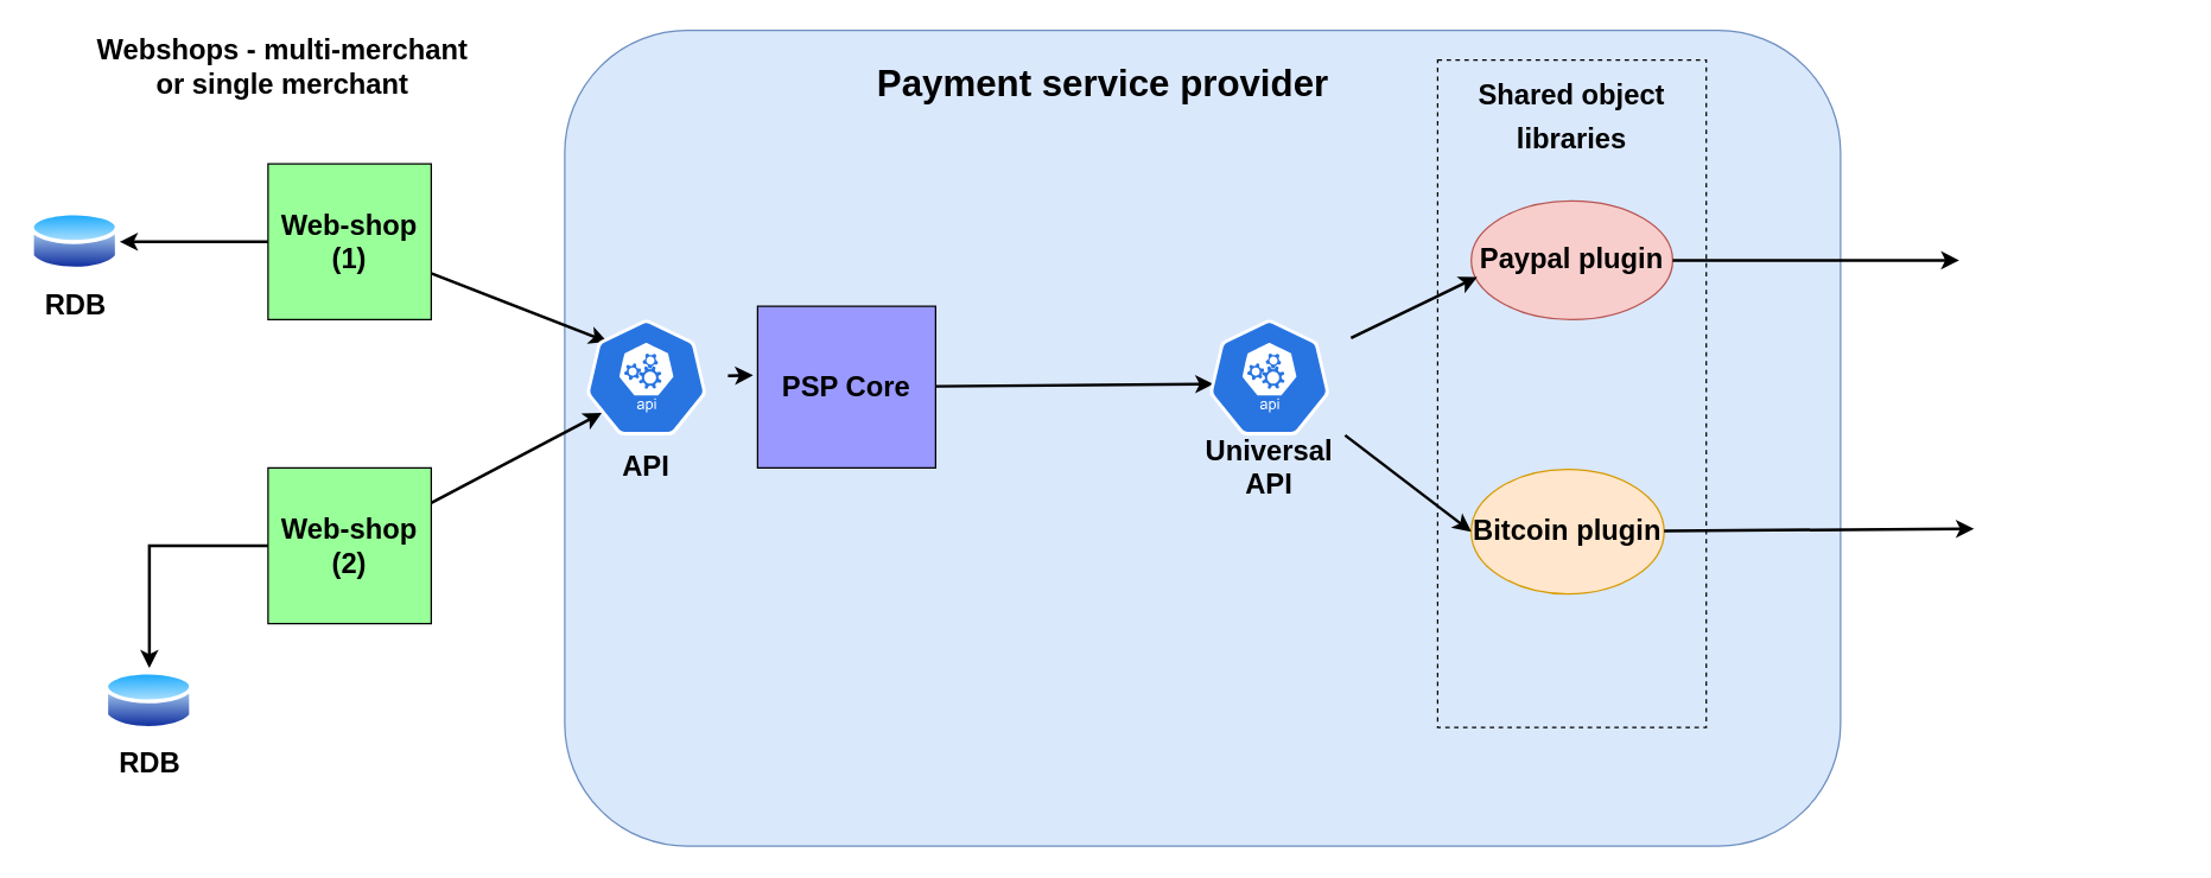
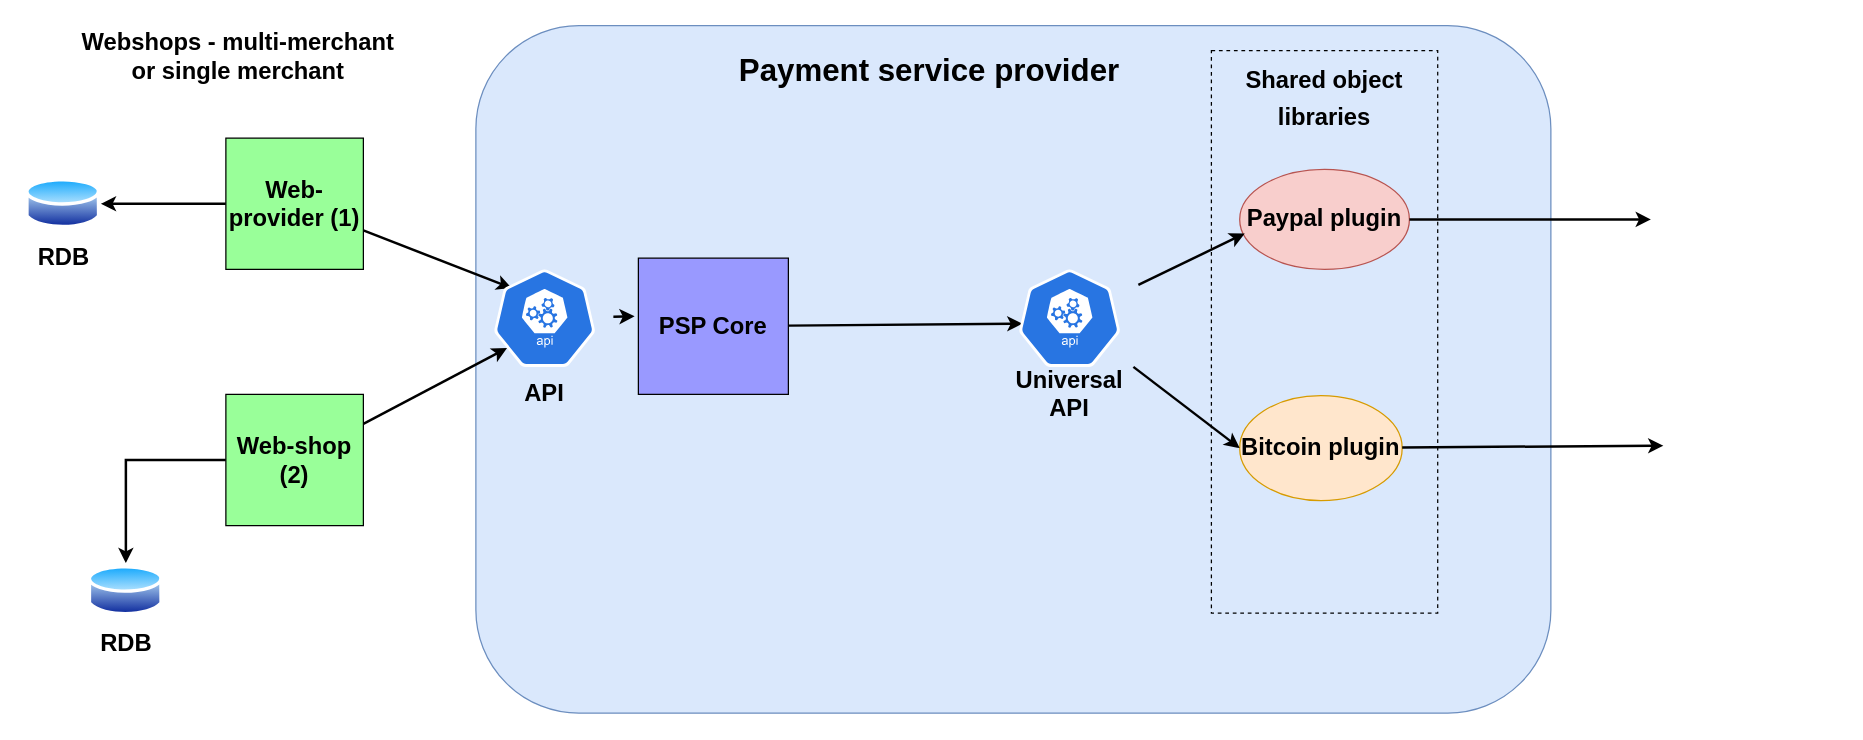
  <mxCell id="0" />
  <mxCell id="1" parent="0" />
  <mxCell id="2" value="" style="group" vertex="1" connectable="0" parent="1"><mxGeometry x="380" y="20" width="860" height="550" as="geometry" /></mxCell>
  <mxCell id="3" value="" style="rounded=1;whiteSpace=wrap;html=1;fontSize=19;fillColor=#dae8fc;strokeColor=#6c8ebf;" vertex="1" parent="2"><mxGeometry width="860" height="550" as="geometry" /></mxCell>
  <mxCell id="4" value="&lt;b style=&quot;font-size: 25px&quot;&gt;Payment service provider&lt;/b&gt;" style="text;html=1;strokeColor=none;fillColor=none;align=center;verticalAlign=middle;whiteSpace=wrap;rounded=0;fontSize=19;" vertex="1" parent="2"><mxGeometry x="169.737" y="20" width="386.129" height="30.56" as="geometry" /></mxCell>
  <mxCell id="5" value="" style="rounded=0;whiteSpace=wrap;html=1;fontSize=25;fillColor=none;dashed=1;" vertex="1" parent="2"><mxGeometry x="588.421" y="20" width="181.053" height="450" as="geometry" /></mxCell>
  <mxCell id="6" value="&lt;font style=&quot;font-size: 19px&quot;&gt;&lt;b&gt;Shared object libraries&lt;/b&gt;&lt;/font&gt;" style="text;html=1;strokeColor=none;fillColor=none;align=center;verticalAlign=middle;whiteSpace=wrap;rounded=0;dashed=1;fontSize=25;" vertex="1" parent="2"><mxGeometry x="594.079" y="40" width="169.737" height="30" as="geometry" /></mxCell>
  <mxCell id="7" value="&lt;b&gt;Paypal plugin&lt;/b&gt;" style="ellipse;whiteSpace=wrap;html=1;fontSize=19;fillColor=#f8cecc;strokeColor=#b85450;" vertex="1" parent="2"><mxGeometry x="611.053" y="115" width="135.789" height="80" as="geometry" /></mxCell>
  <mxCell id="8" value="&lt;b&gt;API&lt;/b&gt;" style="text;html=1;strokeColor=none;fillColor=none;align=center;verticalAlign=middle;whiteSpace=wrap;rounded=0;dashed=1;fontSize=19;" vertex="1" parent="2"><mxGeometry x="25" y="280" width="60" height="30" as="geometry" /></mxCell>
  <mxCell id="9" value="&lt;b&gt;Bitcoin plugin&lt;/b&gt;" style="ellipse;whiteSpace=wrap;html=1;fontSize=19;fillColor=#ffe6cc;strokeColor=#d79b00;" vertex="1" parent="2"><mxGeometry x="611.05" y="296" width="130" height="84" as="geometry" /></mxCell>
  <mxCell id="10" style="edgeStyle=orthogonalEdgeStyle;rounded=0;orthogonalLoop=1;jettySize=auto;html=1;fontSize=19;strokeWidth=2;" edge="1" parent="1" source="12" target="17"><mxGeometry relative="1" as="geometry" /></mxCell>
  <mxCell id="11" style="edgeStyle=none;rounded=0;orthogonalLoop=1;jettySize=auto;html=1;entryX=0.227;entryY=0.807;entryDx=0;entryDy=0;entryPerimeter=0;fontSize=19;strokeWidth=2;" edge="1" parent="1" source="12" target="19"><mxGeometry relative="1" as="geometry" /></mxCell>
  <mxCell id="12" value="&lt;font style=&quot;font-size: 19px&quot;&gt;&lt;b&gt;Web-shop (2)&lt;/b&gt;&lt;/font&gt;" style="rounded=0;whiteSpace=wrap;html=1;fillColor=#99FF99;" vertex="1" parent="1"><mxGeometry x="180" y="315" width="110" height="105" as="geometry" /></mxCell>
  <mxCell id="13" style="edgeStyle=orthogonalEdgeStyle;rounded=0;orthogonalLoop=1;jettySize=auto;html=1;entryX=1;entryY=0.5;entryDx=0;entryDy=0;fontSize=19;strokeWidth=2;" edge="1" parent="1" source="15" target="16"><mxGeometry relative="1" as="geometry" /></mxCell>
  <mxCell id="14" style="rounded=0;orthogonalLoop=1;jettySize=auto;html=1;entryX=0.261;entryY=0.192;entryDx=0;entryDy=0;entryPerimeter=0;fontSize=19;strokeWidth=2;" edge="1" parent="1" source="15" target="19"><mxGeometry relative="1" as="geometry" /></mxCell>
- <mxCell id="15" value="&lt;font style=&quot;font-size: 19px&quot;&gt;&lt;b&gt;Web-shop (1)&lt;/b&gt;&lt;/font&gt;" style="rounded=0;whiteSpace=wrap;html=1;fillColor=#99FF99;" vertex="1" parent="1"><mxGeometry x="180" y="110" width="110" height="105" as="geometry" /></mxCell>
+ <mxCell id="15" value="&lt;font style=&quot;font-size: 19px&quot;&gt;&lt;b&gt;Web-provider (1)&lt;/b&gt;&lt;/font&gt;" style="rounded=0;whiteSpace=wrap;html=1;fillColor=#99FF99;" vertex="1" parent="1"><mxGeometry x="180" y="110" width="110" height="105" as="geometry" /></mxCell>
  <mxCell id="16" value="&lt;b&gt;RDB&lt;/b&gt;" style="aspect=fixed;perimeter=ellipsePerimeter;html=1;align=center;shadow=0;dashed=0;spacingTop=3;image;image=img/lib/active_directory/database.svg;fontSize=19;" vertex="1" parent="1"><mxGeometry x="20" y="140.3" width="60" height="44.4" as="geometry" /></mxCell>
  <mxCell id="17" value="&lt;b&gt;RDB&lt;/b&gt;" style="aspect=fixed;perimeter=ellipsePerimeter;html=1;align=center;shadow=0;dashed=0;spacingTop=3;image;image=img/lib/active_directory/database.svg;fontSize=19;" vertex="1" parent="1"><mxGeometry x="70" y="450" width="60" height="44.4" as="geometry" /></mxCell>
  <mxCell id="18" style="edgeStyle=none;rounded=0;orthogonalLoop=1;jettySize=auto;html=1;entryX=-0.025;entryY=0.427;entryDx=0;entryDy=0;entryPerimeter=0;fontSize=19;strokeWidth=2;" edge="1" parent="1" source="19" target="21"><mxGeometry relative="1" as="geometry" /></mxCell>
  <mxCell id="19" value="" style="sketch=0;html=1;dashed=0;whitespace=wrap;fillColor=#2875E2;strokeColor=#ffffff;points=[[0.005,0.63,0],[0.1,0.2,0],[0.9,0.2,0],[0.5,0,0],[0.995,0.63,0],[0.72,0.99,0],[0.5,1,0],[0.28,0.99,0]];shape=mxgraph.kubernetes.icon;prIcon=api;fontSize=19;" vertex="1" parent="1"><mxGeometry x="380" y="215" width="110" height="78" as="geometry" /></mxCell>
  <mxCell id="20" style="edgeStyle=none;rounded=0;orthogonalLoop=1;jettySize=auto;html=1;entryX=0.157;entryY=0.557;entryDx=0;entryDy=0;entryPerimeter=0;fontSize=19;strokeWidth=2;" edge="1" parent="1" source="21" target="25"><mxGeometry relative="1" as="geometry" /></mxCell>
  <mxCell id="21" value="&lt;font style=&quot;font-size: 19px&quot;&gt;&lt;b&gt;PSP Core&lt;/b&gt;&lt;/font&gt;" style="rounded=0;whiteSpace=wrap;html=1;fillColor=#9999FF;" vertex="1" parent="1"><mxGeometry x="510" y="206" width="120" height="109" as="geometry" /></mxCell>
  <mxCell id="22" value="" style="shape=image;html=1;verticalAlign=top;verticalLabelPosition=bottom;labelBackgroundColor=#ffffff;imageAspect=0;aspect=fixed;image=https://cdn3.iconfinder.com/data/icons/payment-method-1/64/_Paypal-39-128.png;fontSize=19;" vertex="1" parent="1"><mxGeometry x="1330" y="100" width="138" height="138" as="geometry" /></mxCell>
  <mxCell id="23" value="" style="shape=image;html=1;verticalAlign=top;verticalLabelPosition=bottom;labelBackgroundColor=#ffffff;imageAspect=0;aspect=fixed;image=https://cdn3.iconfinder.com/data/icons/payment-method-1/64/_bitcoin-128.png;fontSize=19;" vertex="1" parent="1"><mxGeometry x="1340" y="303.5" width="128" height="128" as="geometry" /></mxCell>
  <mxCell id="24" value="" style="group" vertex="1" connectable="0" parent="1"><mxGeometry x="800" y="215" width="110" height="115" as="geometry" /></mxCell>
  <mxCell id="25" value="" style="sketch=0;html=1;dashed=0;whitespace=wrap;fillColor=#2875E2;strokeColor=#ffffff;points=[[0.005,0.63,0],[0.1,0.2,0],[0.9,0.2,0],[0.5,0,0],[0.995,0.63,0],[0.72,0.99,0],[0.5,1,0],[0.28,0.99,0]];shape=mxgraph.kubernetes.icon;prIcon=api;fontSize=19;" vertex="1" parent="24"><mxGeometry width="110" height="78" as="geometry" /></mxCell>
  <mxCell id="26" value="&lt;b&gt;Universal API&lt;/b&gt;" style="text;html=1;strokeColor=none;fillColor=none;align=center;verticalAlign=middle;whiteSpace=wrap;rounded=0;fontSize=19;" vertex="1" parent="24"><mxGeometry x="25" y="85" width="60" height="30" as="geometry" /></mxCell>
  <mxCell id="27" style="edgeStyle=none;rounded=0;orthogonalLoop=1;jettySize=auto;html=1;fontSize=25;strokeWidth=2;" edge="1" parent="1" source="9"><mxGeometry relative="1" as="geometry"><mxPoint x="1330" y="356" as="targetPoint" /></mxGeometry></mxCell>
  <mxCell id="28" style="edgeStyle=none;rounded=0;orthogonalLoop=1;jettySize=auto;html=1;entryX=0.03;entryY=0.641;entryDx=0;entryDy=0;entryPerimeter=0;fontSize=19;strokeWidth=2;" edge="1" parent="1" source="25" target="7"><mxGeometry relative="1" as="geometry" /></mxCell>
  <mxCell id="29" style="edgeStyle=none;rounded=0;orthogonalLoop=1;jettySize=auto;html=1;entryX=0;entryY=0.5;entryDx=0;entryDy=0;fontSize=19;strokeWidth=2;" edge="1" parent="1" source="25" target="9"><mxGeometry relative="1" as="geometry" /></mxCell>
  <mxCell id="30" style="edgeStyle=none;rounded=0;orthogonalLoop=1;jettySize=auto;html=1;fontSize=19;strokeWidth=2;" edge="1" parent="1" source="7"><mxGeometry relative="1" as="geometry"><mxPoint x="1320" y="175" as="targetPoint" /></mxGeometry></mxCell>
  <mxCell id="31" value="Webshops - multi-merchant or single merchant" style="text;html=1;strokeColor=none;fillColor=none;align=center;verticalAlign=middle;whiteSpace=wrap;rounded=0;dashed=1;fontSize=19;fontStyle=1" vertex="1" parent="1"><mxGeometry x="60" y="30" width="260" height="30" as="geometry" /></mxCell>
